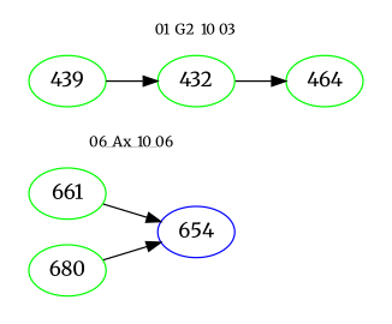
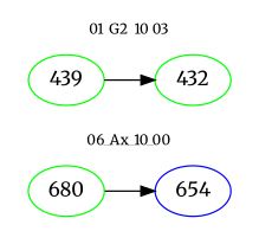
  digraph {
    fontname=Merriweather
    rankdir=LR
    node [color=green fontname=Merriweather]
    edge [color=black fontname=Merriweather]
-   n1 [label=661]
    n2 [color=blue label=654]
    n3 [label=680]
    n4 [label=439]
    n5 [label=432]
-   n6 [label=464]
    subgraph cluster_1 {
      color=white
      fontsize=10
-     label="06_Ax_10_06"
-     n1
+     label="06_Ax_10_00"
      n2
      n3
    }
    subgraph cluster_2 {
      color=white
      fontsize=10
      label="01_G2_10_03"
      n4
      n5
-     n6
    }
-   n1 -> n2
    n3 -> n2
    n4 -> n5
-   n5 -> n6
  }
